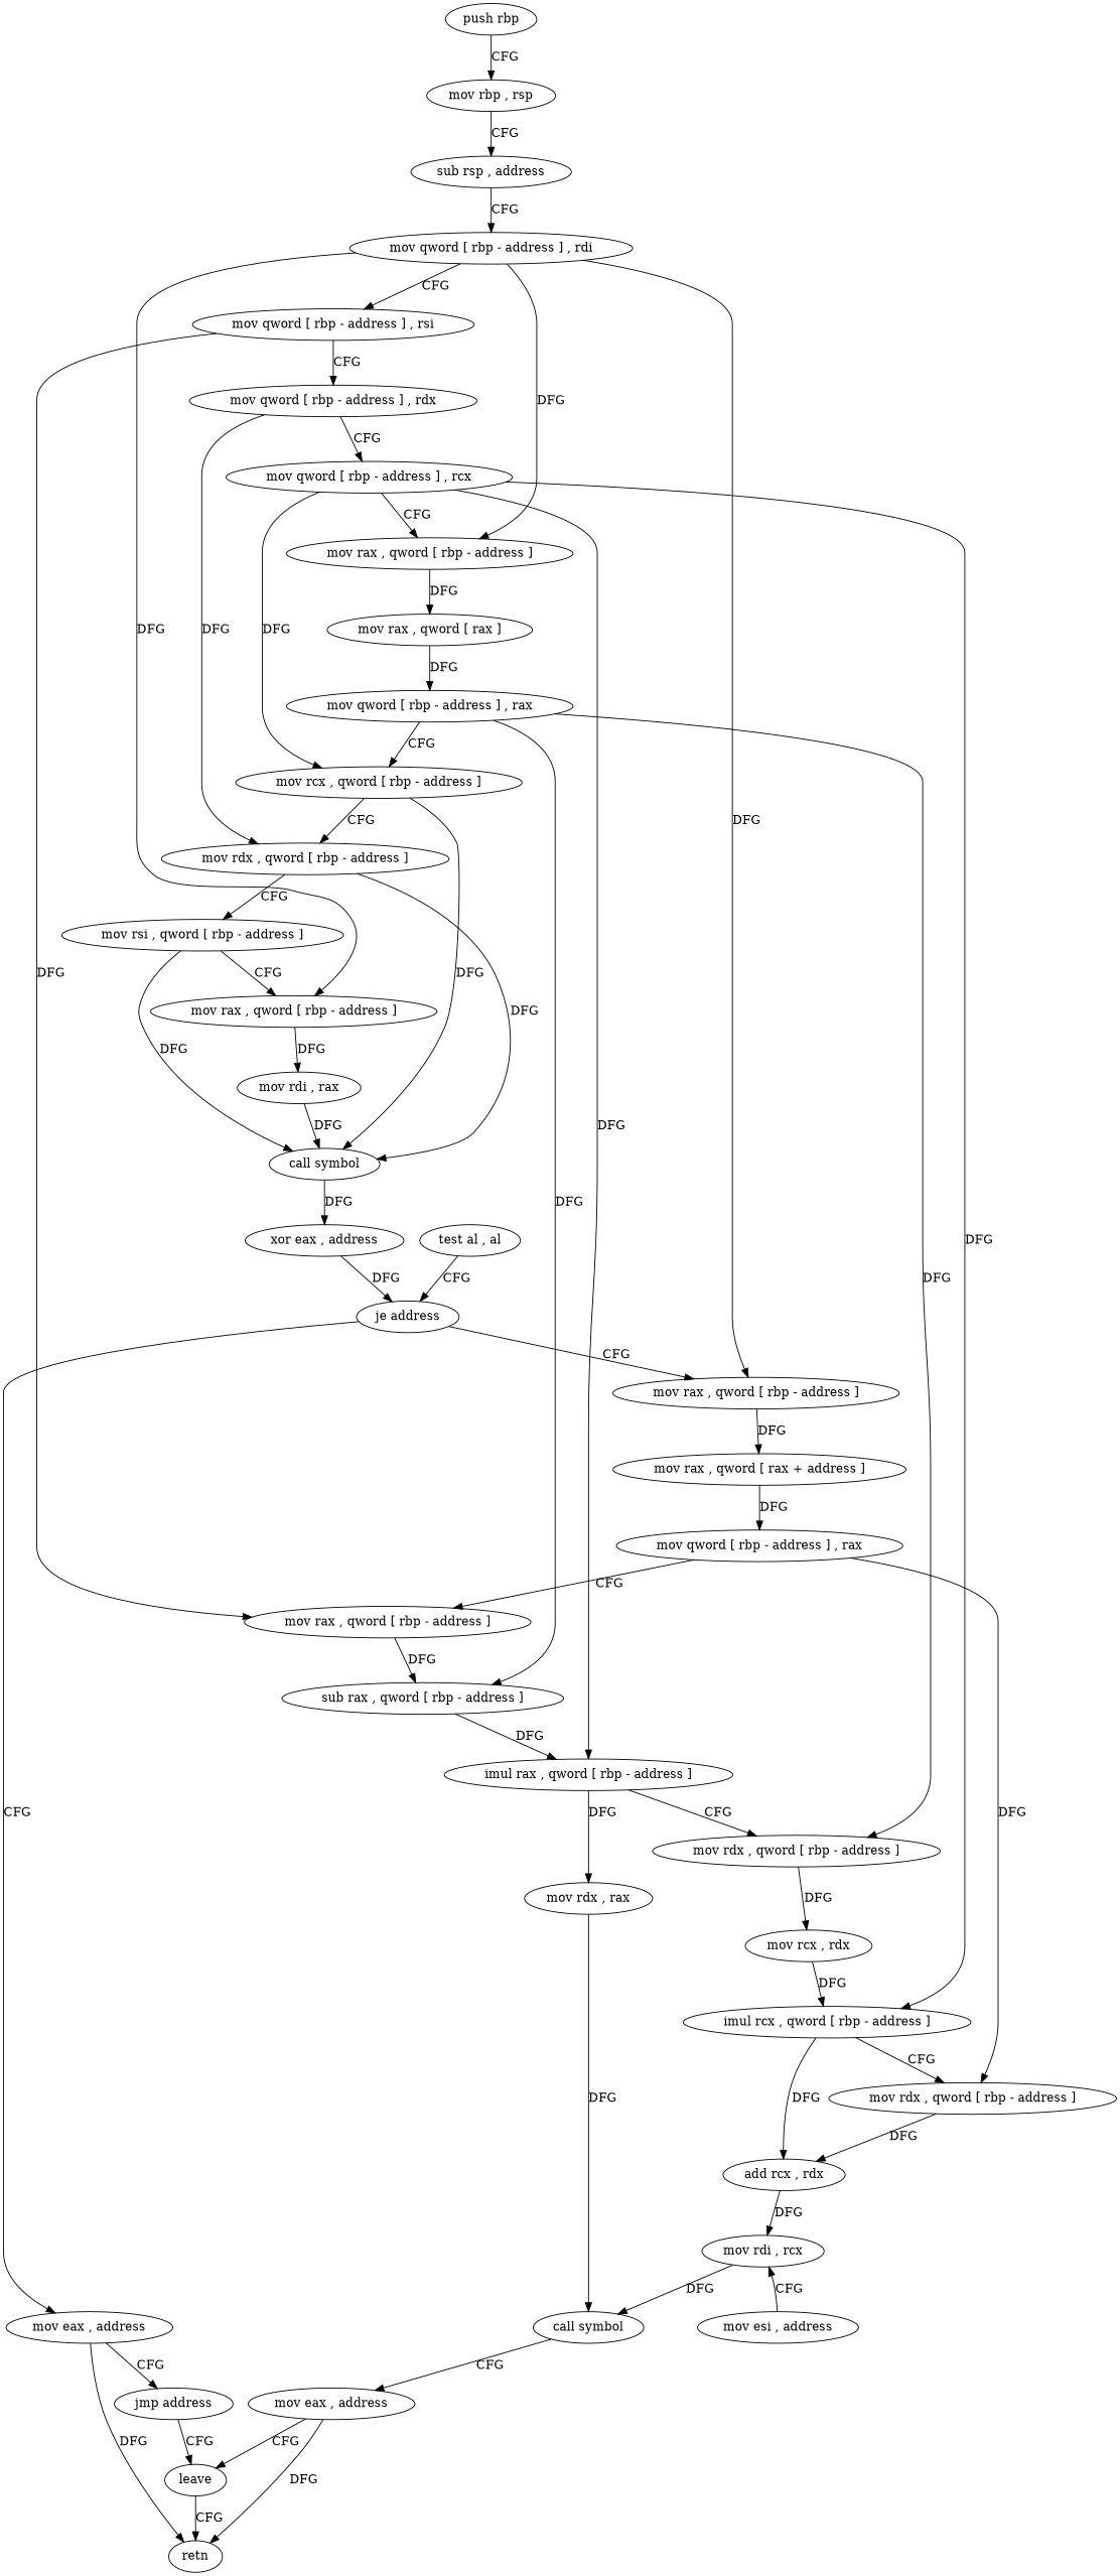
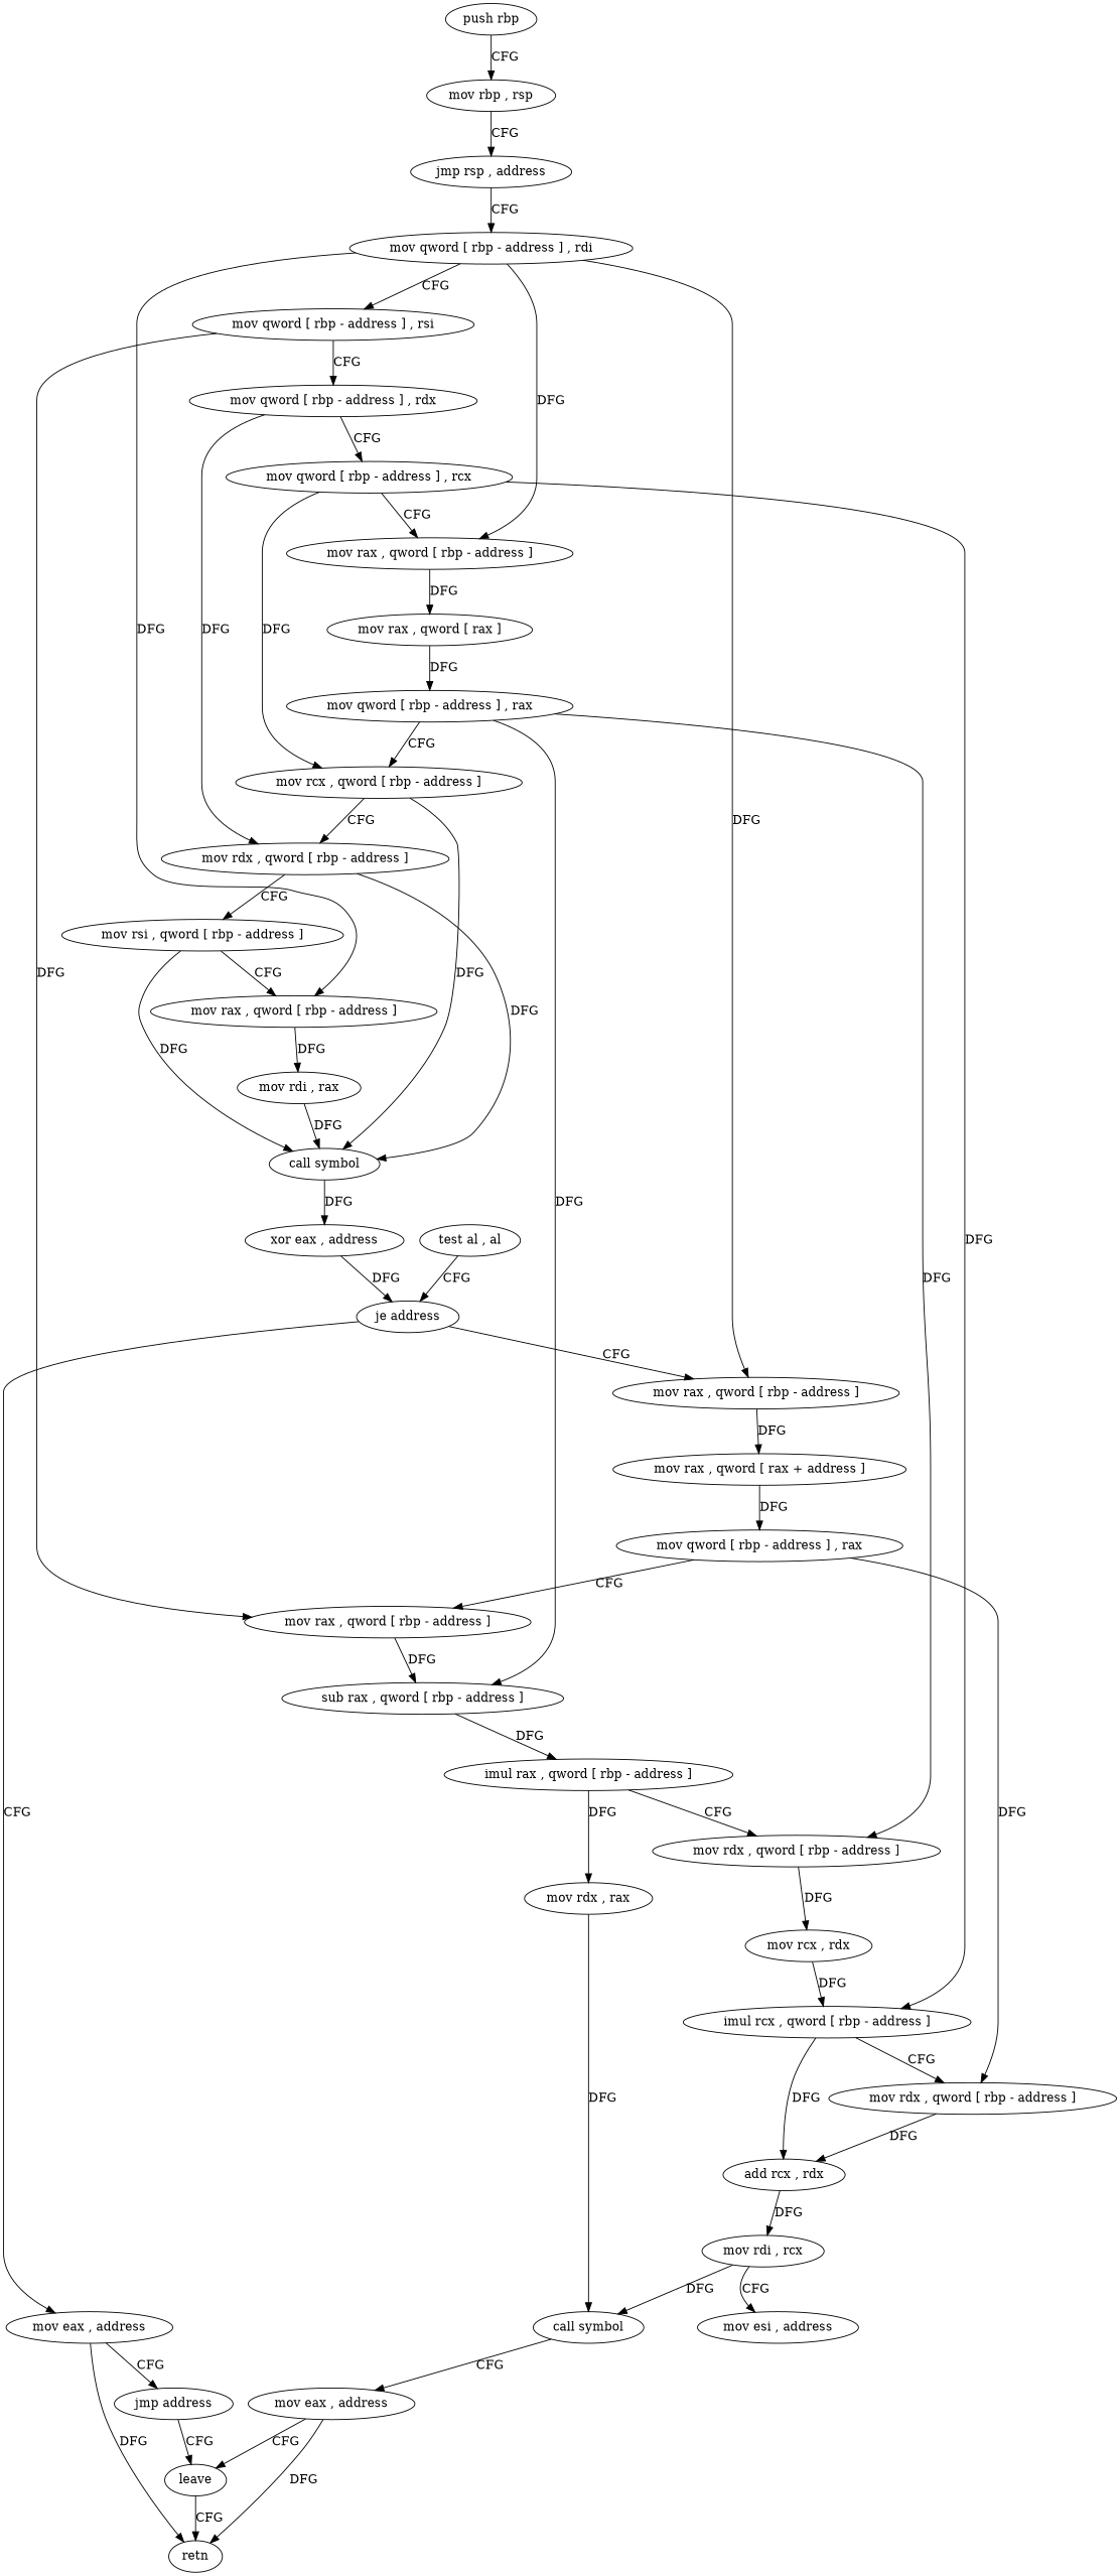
  digraph {
    n1 [label="push rbp"]
    n2 [label="mov rbp , rsp"]
-   n3 [label="sub rsp , address"]
+   n3 [label="jmp rsp , address"]
    n4 [label="mov qword [ rbp - address ] , rdi"]
    n5 [label="mov qword [ rbp - address ] , rsi"]
    n6 [label="mov rax , qword [ rbp - address ]"]
    n7 [label="mov rax , qword [ rbp - address ]"]
    n8 [label="mov rax , qword [ rbp - address ]"]
    n9 [label="mov qword [ rbp - address ] , rdx"]
    n10 [label="mov rax , qword [ rbp - address ]"]
    n11 [label="mov rax , qword [ rax ]"]
    n12 [label="mov rdi , rax"]
    n13 [label="mov rax , qword [ rax + address ]"]
    n14 [label="mov qword [ rbp - address ] , rcx"]
    n15 [label="mov rdx , qword [ rbp - address ]"]
    n16 [label="mov rsi , qword [ rbp - address ]"]
    n17 [label="call symbol"]
    n18 [label="sub rax , qword [ rbp - address ]"]
    n19 [label="mov rcx , qword [ rbp - address ]"]
    n20 [label="imul rax , qword [ rbp - address ]"]
    n21 [label="imul rcx , qword [ rbp - address ]"]
    n22 [label="mov rdx , qword [ rbp - address ]"]
    n23 [label="mov rdx , rax"]
    n24 [label="mov rdx , qword [ rbp - address ]"]
    n25 [label="add rcx , rdx"]
    n26 [label="mov qword [ rbp - address ] , rax"]
    n27 [label="mov rcx , rdx"]
    n28 [label="xor eax , address"]
    n29 [label="je address"]
    n30 [label="test al , al"]
    n31 [label="mov eax , address"]
    n32 [label="jmp address"]
    n33 [label=retn]
    n34 [label="mov qword [ rbp - address ] , rax"]
    n35 [label=leave]
    n36 [label="call symbol"]
    n37 [label="mov rdi , rcx"]
    n38 [label="mov esi , address"]
    n39 [label="mov eax , address"]
    n1 -> n2 [label=CFG]
    n2 -> n3 [label=CFG]
    n3 -> n4 [label=CFG]
    n4 -> n5 [label=CFG]
    n4 -> n6 [label=DFG]
    n4 -> n7 [label=DFG]
    n4 -> n8 [label=DFG]
    n5 -> n9 [label=CFG]
    n5 -> n10 [label=DFG]
    n6 -> n11 [label=DFG]
    n7 -> n12 [label=DFG]
    n8 -> n13 [label=DFG]
    n9 -> n14 [label=CFG]
    n9 -> n15 [label=DFG]
    n10 -> n18 [label=DFG]
    n11 -> n26 [label=DFG]
    n12 -> n17 [label=DFG]
    n13 -> n34 [label=DFG]
    n14 -> n6 [label=CFG]
    n14 -> n19 [label=DFG]
-   n14 -> n20 [label=DFG]
    n14 -> n21 [label=DFG]
    n15 -> n16 [label=CFG]
    n15 -> n17 [label=DFG]
    n16 -> n7 [label=CFG]
    n16 -> n17 [label=DFG]
    n17 -> n28 [label=DFG]
    n18 -> n20 [label=DFG]
    n19 -> n15 [label=CFG]
    n19 -> n17 [label=DFG]
    n20 -> n22 [label=CFG]
    n20 -> n23 [label=DFG]
    n21 -> n24 [label=CFG]
    n21 -> n25 [label=DFG]
    n22 -> n27 [label=DFG]
    n23 -> n36 [label=DFG]
    n24 -> n25 [label=DFG]
    n25 -> n37 [label=DFG]
    n26 -> n18 [label=DFG]
    n26 -> n19 [label=CFG]
    n26 -> n22 [label=DFG]
    n27 -> n21 [label=DFG]
    n28 -> n29 [label=DFG]
    n29 -> n8 [label=CFG]
    n29 -> n31 [label=CFG]
    n30 -> n29 [label=CFG]
    n31 -> n32 [label=CFG]
    n31 -> n33 [label=DFG]
    n32 -> n35 [label=CFG]
    n34 -> n10 [label=CFG]
    n34 -> n24 [label=DFG]
    n35 -> n33 [label=CFG]
    n36 -> n39 [label=CFG]
    n37 -> n36 [label=DFG]
-   n38 -> n37 [label=CFG]
+   n37 -> n38 [label=CFG]
    n39 -> n33 [label=DFG]
    n39 -> n35 [label=CFG]
  }
